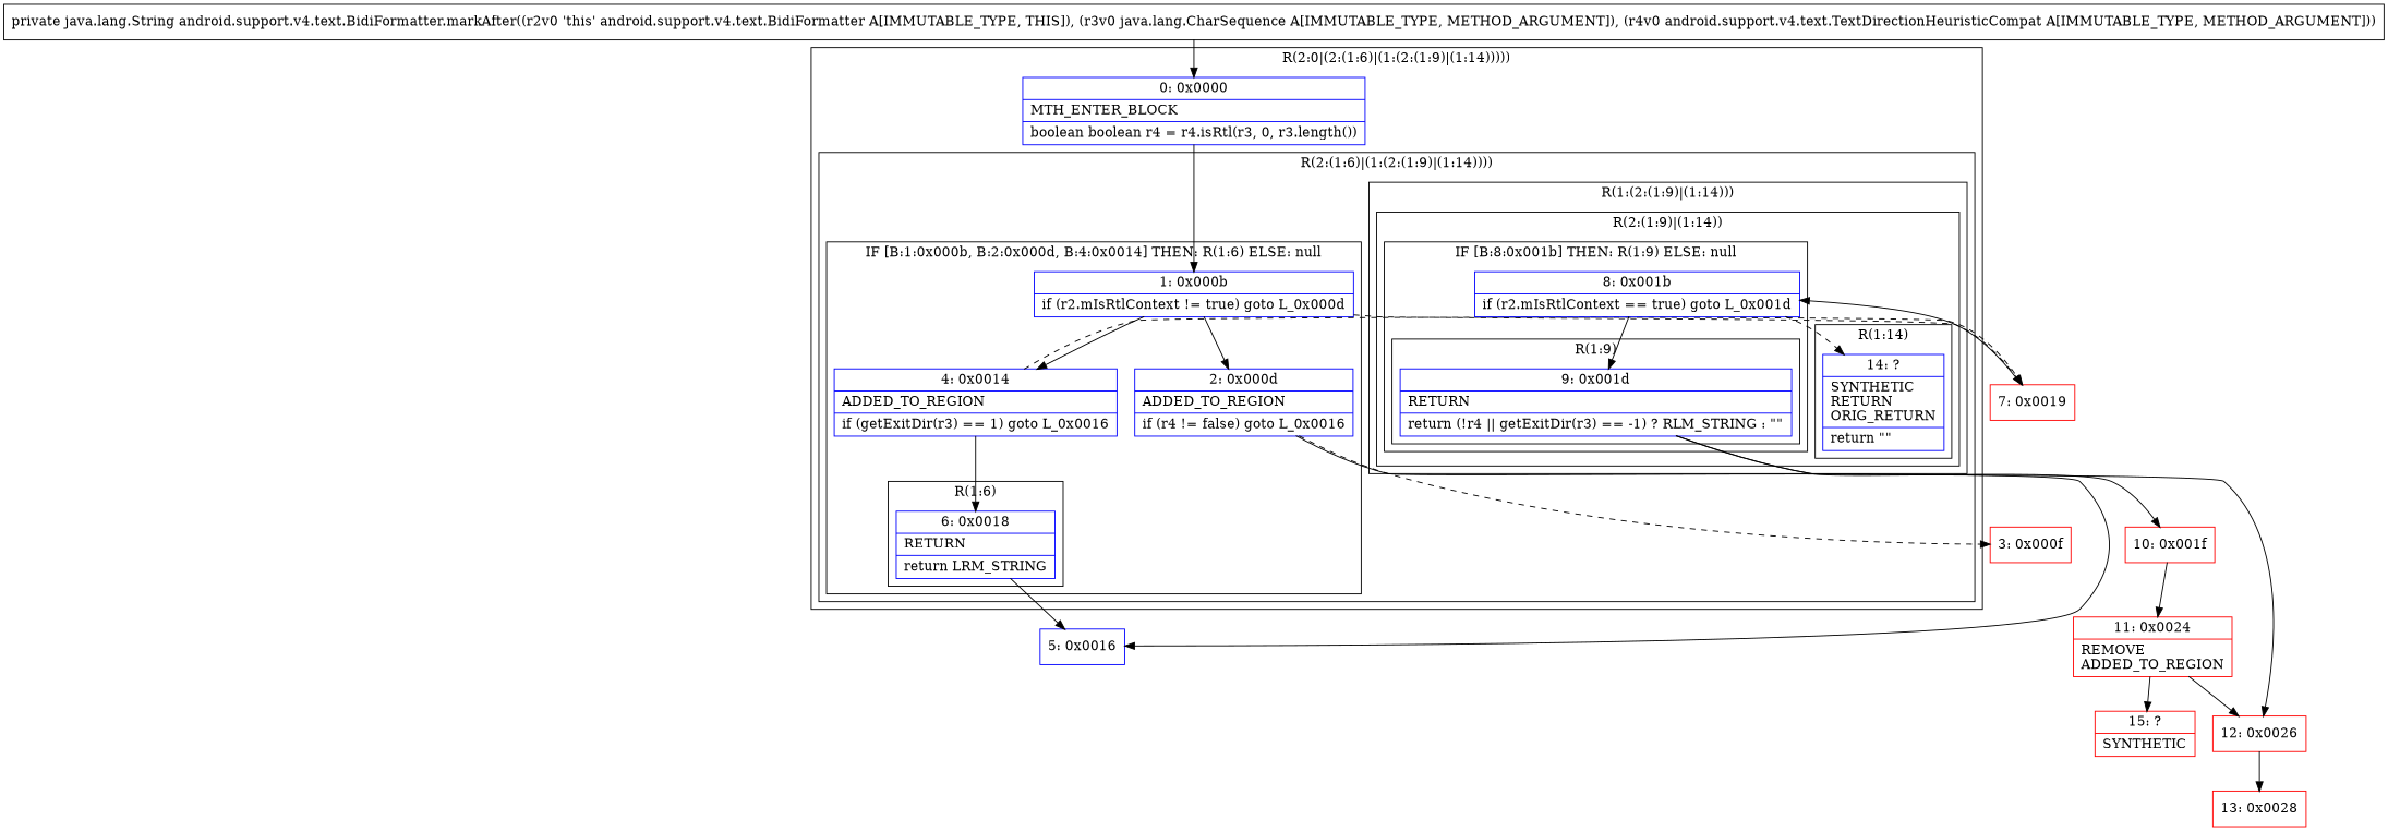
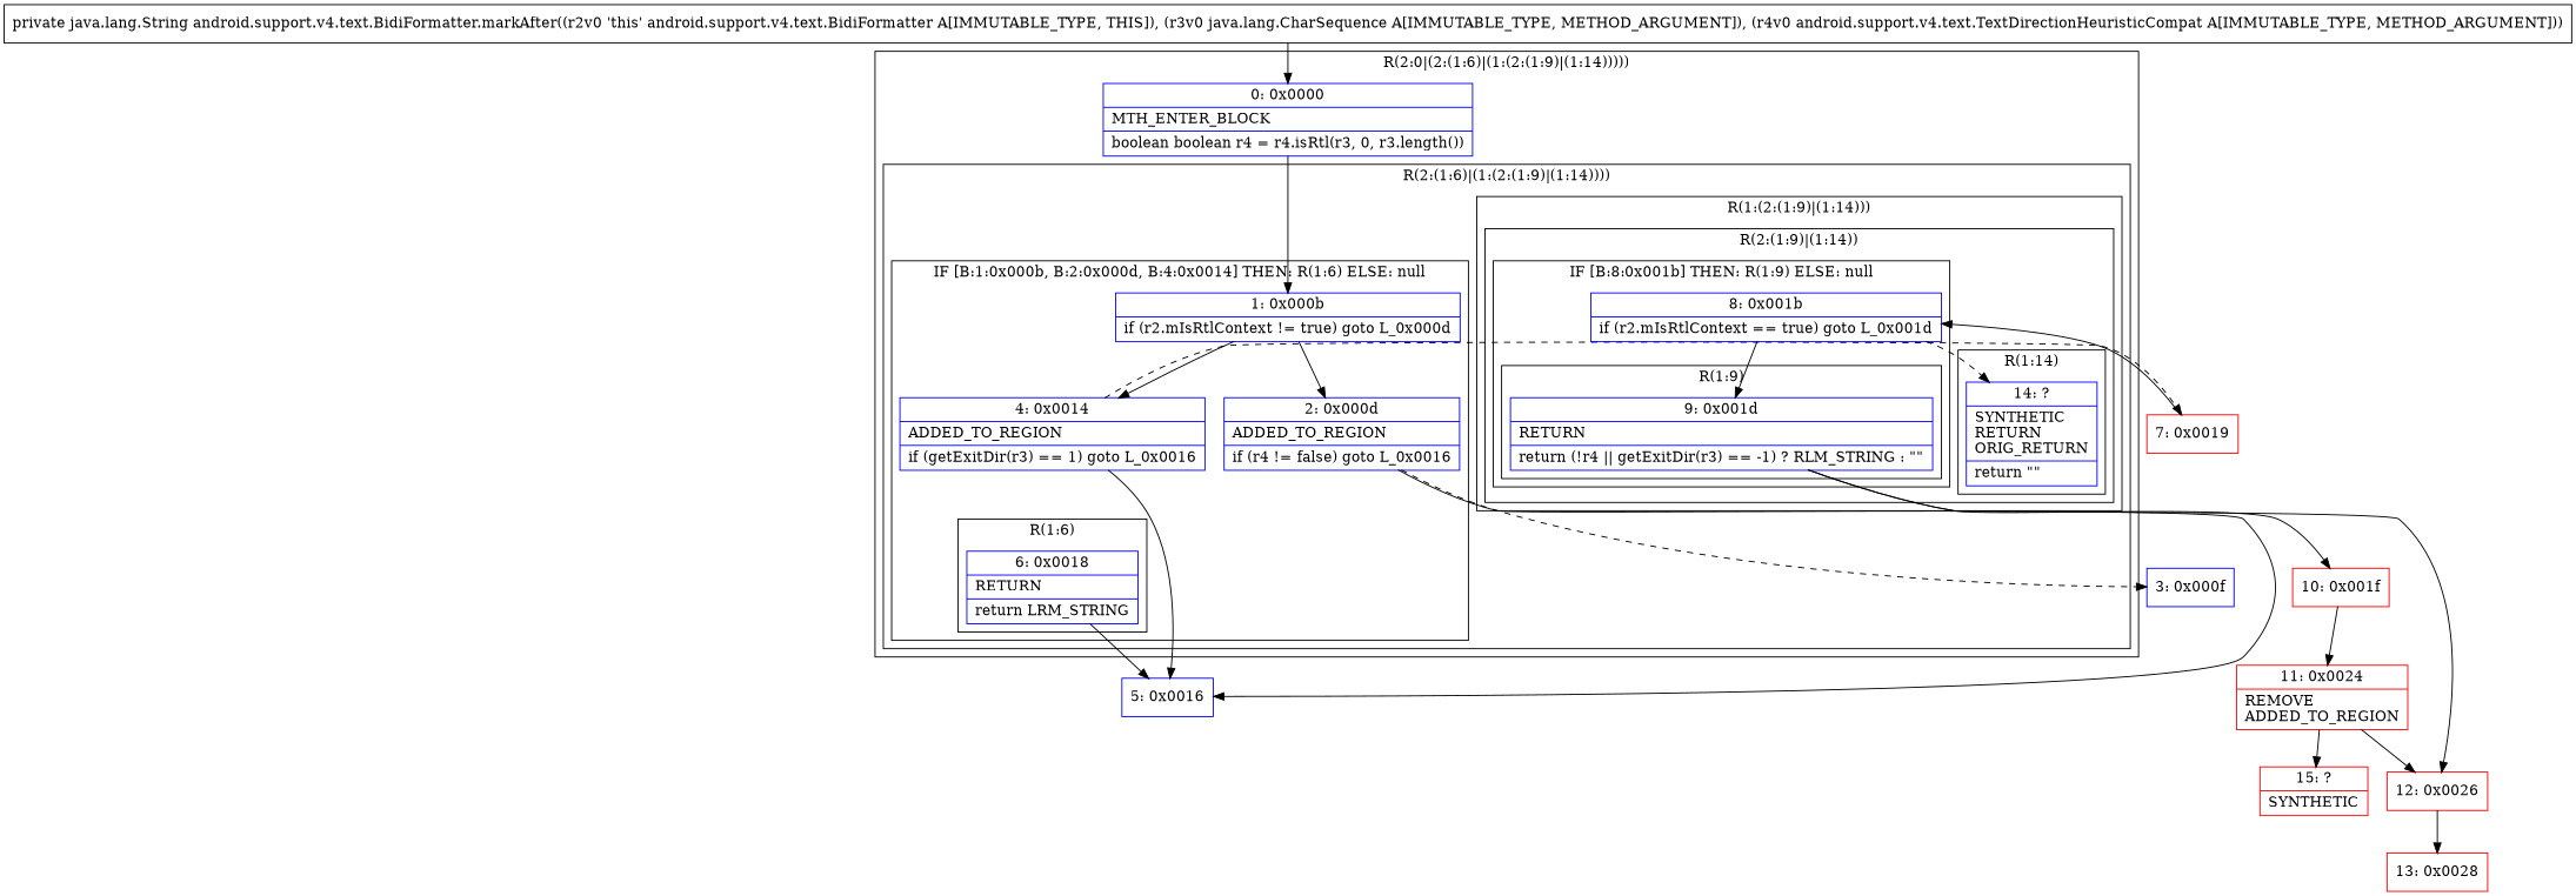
  digraph {
    node [color=blue shape=record]
    n1 [label="{6\:\ 0x0018|RETURN\l|return LRM_STRING\l}"]
    n2 [label="{1\:\ 0x000b|if (r2.mIsRtlContext != true) goto L_0x000d\l}"]
    n3 [label="{2\:\ 0x000d|ADDED_TO_REGION\l|if (r4 != false) goto L_0x0016\l}"]
    n4 [label="{4\:\ 0x0014|ADDED_TO_REGION\l|if (getExitDir(r3) == 1) goto L_0x0016\l}"]
    n5 [label="{9\:\ 0x001d|RETURN\l|return (!r4 \|\| getExitDir(r3) == \-1) ? RLM_STRING : \"\"\l}"]
    n6 [label="{8\:\ 0x001b|if (r2.mIsRtlContext == true) goto L_0x001d\l}"]
    n7 [label="{14\:\ ?|SYNTHETIC\lRETURN\lORIG_RETURN\l|return \"\"\l}"]
    n8 [label="{0\:\ 0x0000|MTH_ENTER_BLOCK\l|boolean boolean r4 = r4.isRtl(r3, 0, r3.length())\l}"]
    n9 [label="{5\:\ 0x0016}"]
    n10 [color=red label="{7\:\ 0x0019}"]
-   n11 [color=red label="{3\:\ 0x000f}"]
+   n11 [label="{3\:\ 0x000f}"]
    n12 [color=red label="{10\:\ 0x001f}"]
    n13 [color=red label="{12\:\ 0x0026}"]
    n14 [color=red label="{11\:\ 0x0024|REMOVE\lADDED_TO_REGION\l}"]
    n15 [color=red label="{13\:\ 0x0028}"]
    n16 [color=red label="{15\:\ ?|SYNTHETIC\l}"]
    n17 [label="{private java.lang.String android.support.v4.text.BidiFormatter.markAfter((r2v0 'this' android.support.v4.text.BidiFormatter A[IMMUTABLE_TYPE, THIS]), (r3v0 java.lang.CharSequence A[IMMUTABLE_TYPE, METHOD_ARGUMENT]), (r4v0 android.support.v4.text.TextDirectionHeuristicCompat A[IMMUTABLE_TYPE, METHOD_ARGUMENT])) }" color=""]
    subgraph cluster_1 {
      label="R(2:0|(2:(1:6)|(1:(2:(1:9)|(1:14)))))"
      n8
      subgraph cluster_2 {
        label="R(2:(1:6)|(1:(2:(1:9)|(1:14))))"
        subgraph cluster_3 {
          label="IF [B:1:0x000b, B:2:0x000d, B:4:0x0014] THEN: R(1:6) ELSE: null"
          n2
          n3
          n4
          subgraph cluster_4 {
            label="R(1:6)"
            n1
          }
        }
        subgraph cluster_5 {
          label="R(1:(2:(1:9)|(1:14)))"
          subgraph cluster_6 {
            label="R(2:(1:9)|(1:14))"
            subgraph cluster_7 {
              label="IF [B:8:0x001b] THEN: R(1:9) ELSE: null"
              n6
              subgraph cluster_8 {
                label="R(1:9)"
                n5
              }
            }
            subgraph cluster_9 {
              label="R(1:14)"
              n7
            }
          }
        }
      }
    }
    n1 -> n9
    n2 -> n3
    n2 -> n4
-   n2 -> n10 [style=dashed]
    n3 -> n9
    n3 -> n11 [style=dashed]
-   n4 -> n1
+   n4 -> n9
    n4 -> n10 [style=dashed]
    n5 -> n12
    n5 -> n13
    n6 -> n5
    n6 -> n7 [style=dashed]
    n8 -> n2
    n10 -> n6
    n12 -> n14
    n13 -> n15
    n14 -> n13
    n14 -> n16
    n17 -> n8
  }
